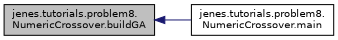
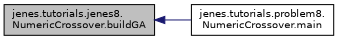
  digraph {
    rankdir=LR
    node [color=black fontname=Helvetica fontsize=10 shape=record style=filled]
-   n1 [fillcolor=grey75 fontcolor=black height=0.2 label="jenes.tutorials.problem8.\lNumericCrossover.buildGA" width=0.4]
+   n1 [fillcolor=grey75 fontcolor=black height=0.2 label="jenes.tutorials.jenes8.\lNumericCrossover.buildGA" width=0.4]
    n2 [fillcolor=white height=0.2 label="jenes.tutorials.problem8.\lNumericCrossover.main" width=0.4]
    n1 -> n2 [color=midnightblue dir=back fontname=Helvetica fontsize=10 labelfontname=Helvetica labelfontsize=10 style=solid]
  }
